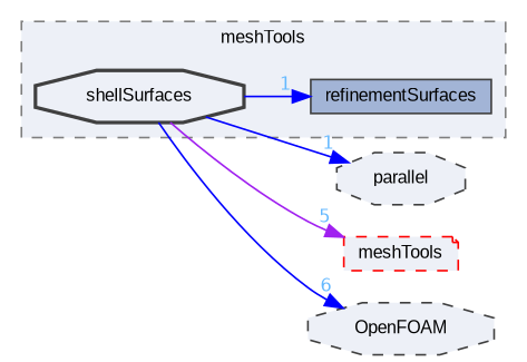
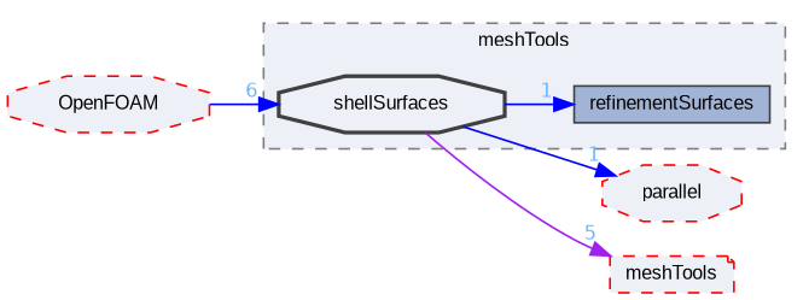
  digraph {
    compound=true
    fontname="Liberation Sans"
    rankdir=LR
    node [color=red fillcolor="#edf0f7" fontname="Liberation Sans" fontsize=10 shape=octagon style="filled,dashed"]
    edge [color=blue fontcolor=steelblue1 fontname="Liberation Sans" fontsize=10 headlabel=1 labeldistance=1.5 labelfontname=Helvetica labelfontsize=10]
    n1 [color=grey25 fillcolor="#a2b4d6" height=0.2 label=refinementSurfaces shape=box style=filled width=0.4]
    n2 [color=grey25 height=0.2 label=shellSurfaces style="filled,bold" width=0.4]
-   n3 [color=grey25 height=0.2 label=parallel width=0.4]
+   n3 [height=0.2 label=parallel width=0.4]
    n4 [height=0.2 label=meshTools shape=note width=0.4]
-   n5 [color=grey25 height=0.2 label=OpenFOAM width=0.4]
+   n5 [height=0.2 label=OpenFOAM width=0.4]
    subgraph cluster_1 {
      bgcolor="#edf0f7"
      fontsize=10
      label=meshTools
      pencolor=grey50
      style="filled,dashed"
      n1
      n2
    }
    n2 -> n1
    n2 -> n3
    n2 -> n4 [color=purple headlabel=5]
-   n2 -> n5 [headlabel=6]
+   n5 -> n2 [headlabel=6]
  }
